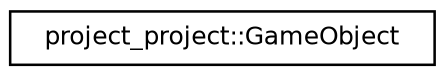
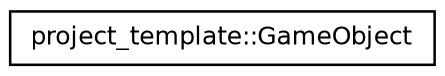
  digraph {
    rankdir=LR
-   n1 [color=black fillcolor=white fontname=Helvetica fontsize=10 height=0.2 label="project_project::GameObject" shape=record style=filled width=0.4]
+   n1 [color=black fillcolor=white fontname=Helvetica fontsize=10 height=0.2 label="project_template::GameObject" shape=record style=filled width=0.4]
  }
